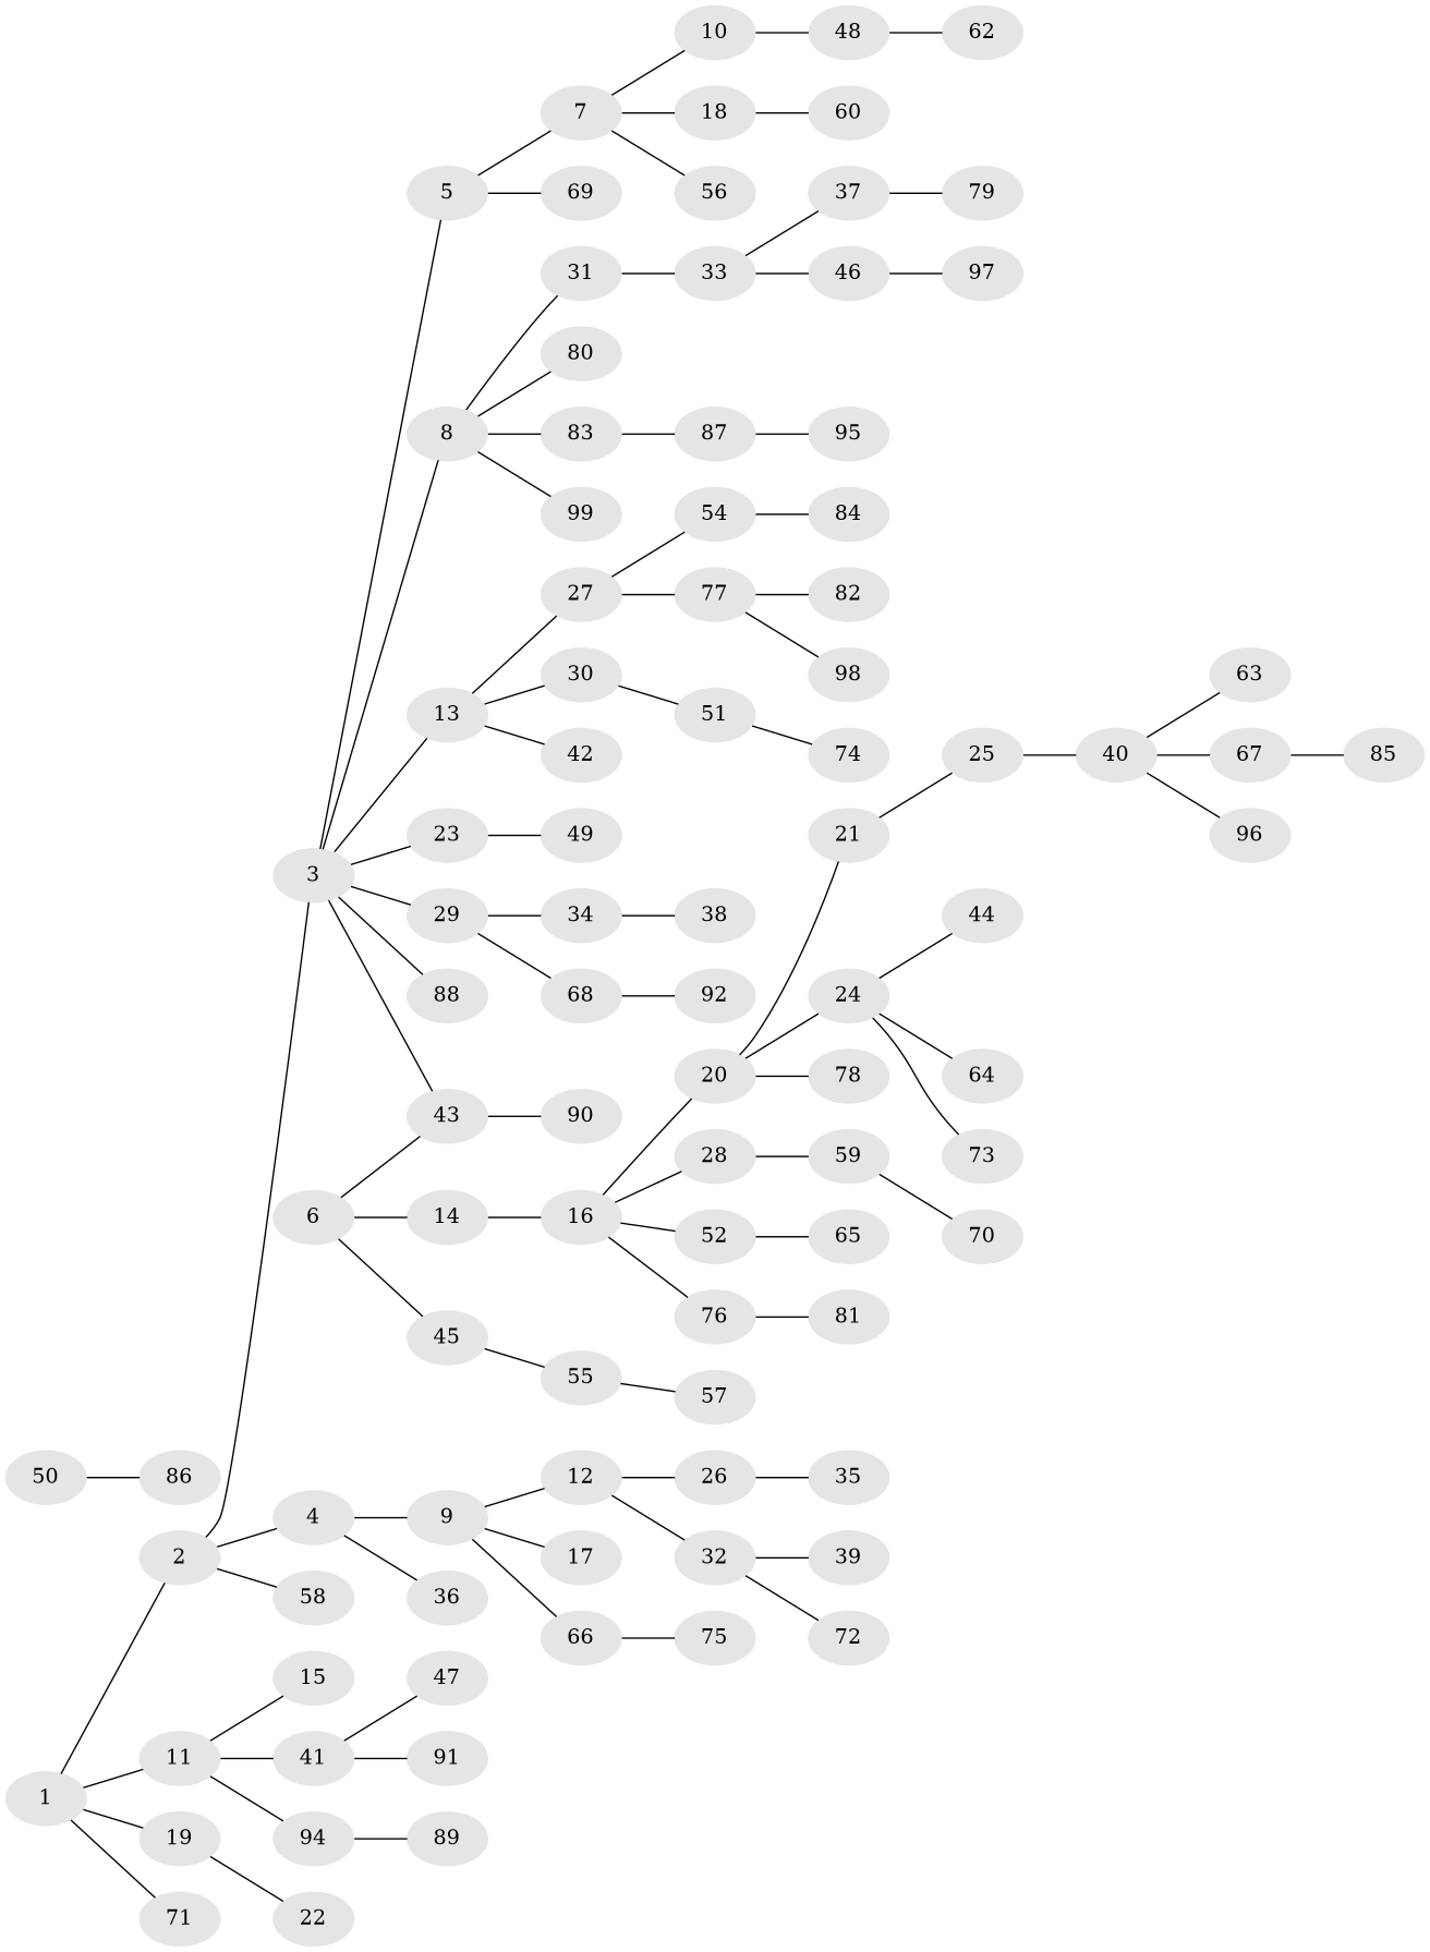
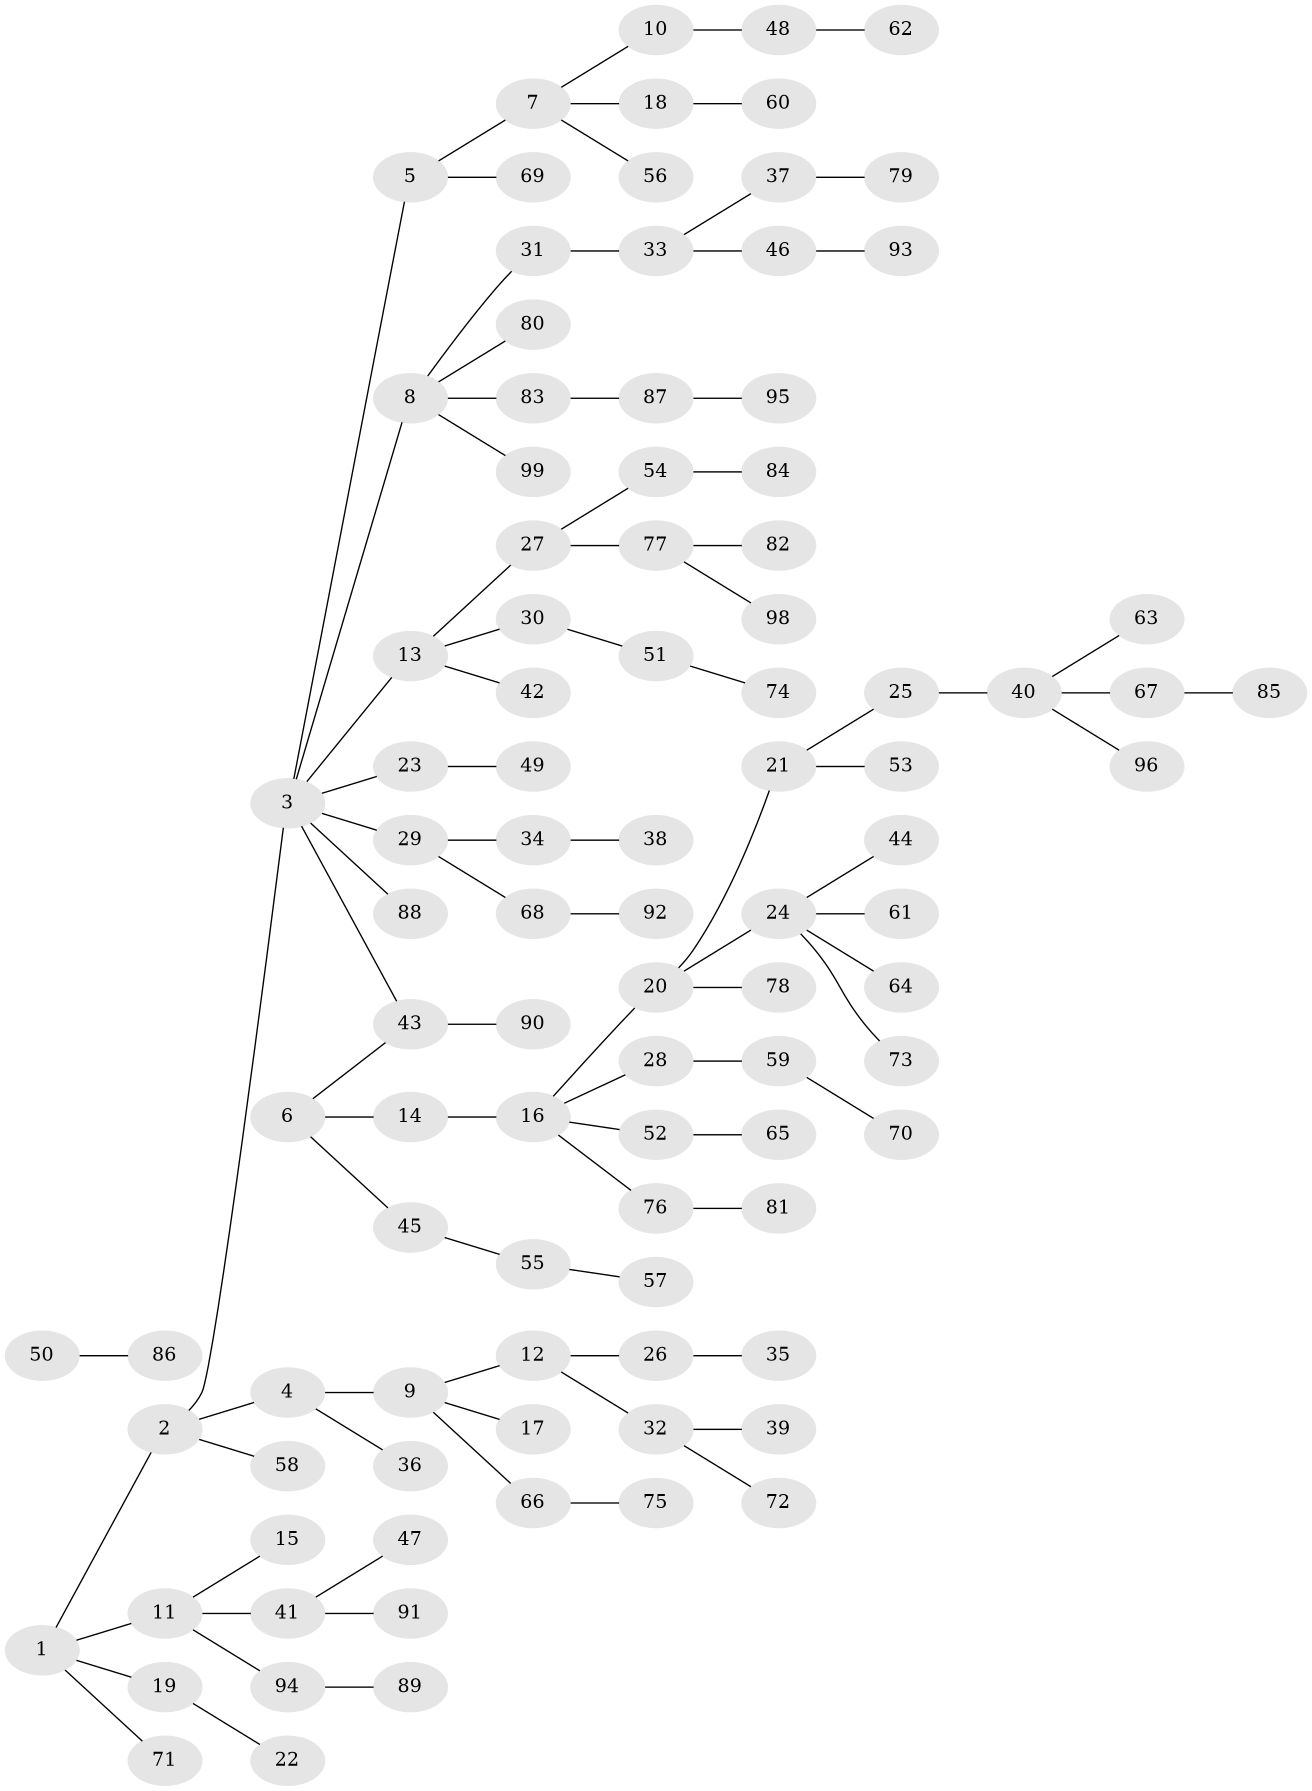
  graph {
    rankdir=LR
    node [color=gray90 style=filled]
    1
    2
    11
    19
    71
    3
    4
    58
    15
    41
    94
    22
    5
    8
    13
    23
    29
    88
    43
    9
    36
    7
    69
    6
    14
    45
    31
    80
    83
    99
    27
    30
    42
    49
    34
    68
    12
    17
    66
    10
    18
    56
    16
    90
    55
    48
    60
    33
    87
    26
    32
    75
    62
    47
    91
    89
    35
    39
    72
    54
    77
    51
    20
    28
    52
    76
    21
    24
    78
    59
    65
    81
    25
+   53
    44
+   61
    64
    73
    40
    63
    67
    96
    84
    82
    98
    70
    38
    92
    74
    37
    46
    79
-   97
+   97 [label=93]
    50
    86
    85
    57
    95
    1 -- 2
    1 -- 11
    1 -- 19
    1 -- 71
    2 -- 3
    2 -- 4
    2 -- 58
    11 -- 15
    11 -- 41
    11 -- 94
    19 -- 22
    3 -- 5
    3 -- 8
    3 -- 13
    3 -- 23
    3 -- 29
    3 -- 88
    3 -- 43
    4 -- 9
    4 -- 36
    41 -- 47
    41 -- 91
    94 -- 89
    5 -- 7
    5 -- 69
    8 -- 31
    8 -- 80
    8 -- 83
    8 -- 99
    13 -- 27
    13 -- 30
    13 -- 42
    23 -- 49
    29 -- 34
    29 -- 68
    43 -- 90
    9 -- 12
    9 -- 17
    9 -- 66
    7 -- 10
    7 -- 18
    7 -- 56
    6 -- 43
    6 -- 14
    6 -- 45
    14 -- 16
    45 -- 55
    31 -- 33
    83 -- 87
    27 -- 54
    27 -- 77
    30 -- 51
    34 -- 38
    68 -- 92
    12 -- 26
    12 -- 32
    66 -- 75
    10 -- 48
    18 -- 60
    16 -- 20
    16 -- 28
    16 -- 52
    16 -- 76
    55 -- 57
    48 -- 62
    33 -- 37
    33 -- 46
    87 -- 95
    26 -- 35
    32 -- 39
    32 -- 72
    54 -- 84
    77 -- 82
    77 -- 98
    51 -- 74
    20 -- 21
    20 -- 24
    20 -- 78
    28 -- 59
    52 -- 65
    76 -- 81
    21 -- 25
+   21 -- 53
    24 -- 44
+   24 -- 61
    24 -- 64
    24 -- 73
    59 -- 70
    25 -- 40
    40 -- 63
    40 -- 67
    40 -- 96
    67 -- 85
    37 -- 79
    46 -- 97
    50 -- 86
  }
